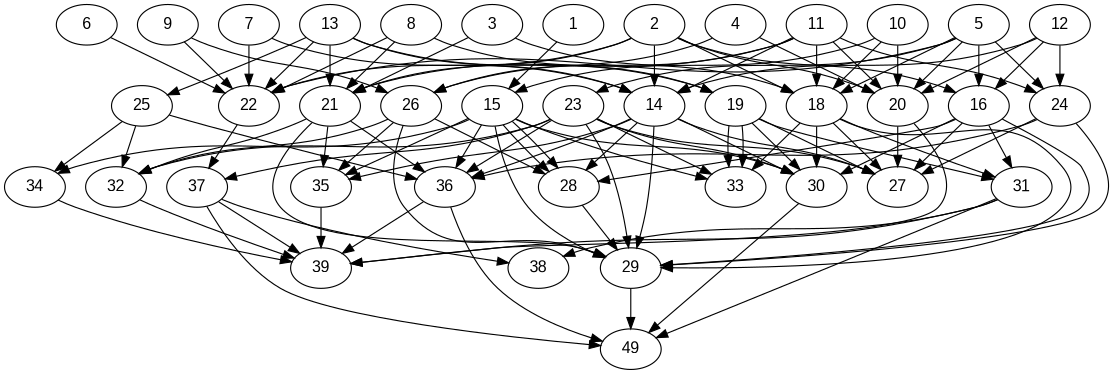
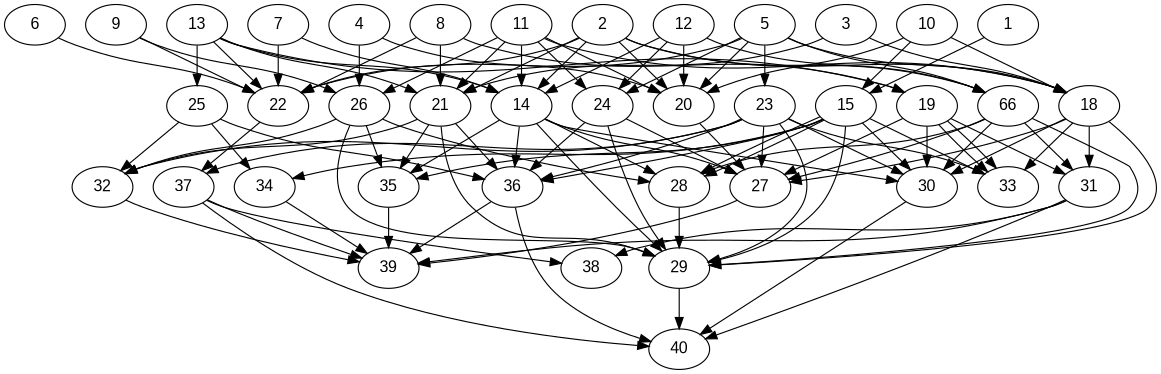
  digraph {
    fontname="Liberation Sans"
    node [alpha=0.18 fontname="Liberation Sans"]
    edge [fontname="Liberation Sans"]
    1 [expect_size=31877120]
    15 [alpha=0.05 expect_size=37020672]
    28 [alpha=0.00 expect_size=22241280]
    29 [alpha=0.19 expect_size=28297216]
    30 [alpha=0.04 expect_size=8445952]
    35 [alpha=0.12 expect_size=36798464]
    36 [alpha=0.06 expect_size=41330688]
    33 [alpha=0.05 expect_size=15291392]
    34 [alpha=0.02 expect_size=36059136]
-   40 [alpha=0.17 expect_size=5273600 label=49]
+   40 [alpha=0.17 expect_size=5273600]
    39 [alpha=0.13 expect_size=6538240]
    2 [expect_size=51013632]
    14 [alpha=0.11 expect_size=30660608]
-   16 [alpha=0.19 expect_size=13367296]
+   16 [alpha=0.19 expect_size=13367296 label=66]
    18 [alpha=0.03 expect_size=5735424]
    20 [alpha=0.14 expect_size=8725504]
    21 [alpha=0.08 expect_size=38757376]
    22 [alpha=0.01 expect_size=42425344]
    27 [alpha=0.15 expect_size=32722944]
    31 [alpha=0.11 expect_size=41629696]
    32 [alpha=0.19 expect_size=12925952]
    37 [expect_size=17160192]
    38 [alpha=0.10 expect_size=6337536]
    3 [alpha=0.12 expect_size=39759872]
    4 [alpha=0.03 expect_size=13998080]
    26 [alpha=0.10 expect_size=35493888]
    5 [alpha=0.10 expect_size=29064192]
    23 [alpha=0.09 expect_size=36903936]
    24 [alpha=0.00 expect_size=45060096]
    6 [alpha=0.15 expect_size=19933184]
    7 [alpha=0.02 expect_size=47292416]
    8 [alpha=0.10 expect_size=50105344]
    19 [alpha=0.12 expect_size=30470144]
    9 [alpha=0.11 expect_size=39938048]
    10 [alpha=0.13 expect_size=18530304]
    11 [alpha=0.02 expect_size=9929728]
    12 [expect_size=6283264]
    13 [alpha=0.03 expect_size=49345536]
    25 [alpha=0.02 expect_size=24457216]
    1 -> 15
    15 -> 28
    15 -> 28
    15 -> 29
    15 -> 30
    15 -> 35
    15 -> 36
    15 -> 33
    15 -> 34
    28 -> 29
    29 -> 40
    30 -> 40
    35 -> 39
    36 -> 40
    36 -> 39
    34 -> 39
    2 -> 14
    2 -> 16
    2 -> 18
    2 -> 20
    2 -> 21
    2 -> 22
    14 -> 28
    14 -> 29
    14 -> 30
    14 -> 35
    14 -> 36
    14 -> 27
    16 -> 28
    16 -> 29
    16 -> 30
    16 -> 27
    16 -> 31
    18 -> 29
    18 -> 30
    18 -> 33
    18 -> 27
    18 -> 31
    20 -> 27
    21 -> 29
    21 -> 35
    21 -> 36
    21 -> 32
    22 -> 37
-   20 -> 39
+   27 -> 39
    31 -> 40
    31 -> 39
    31 -> 38
    32 -> 39
    37 -> 40
    37 -> 39
    37 -> 38
    3 -> 18
    3 -> 21
    4 -> 20
    4 -> 26
    26 -> 28
    26 -> 29
    26 -> 35
    26 -> 32
    5 -> 16
    5 -> 18
    5 -> 20
    5 -> 22
    5 -> 23
    5 -> 24
    23 -> 29
    23 -> 30
    23 -> 36
    23 -> 33
    23 -> 27
    23 -> 32
    23 -> 37
    24 -> 29
    24 -> 36
    24 -> 27
    6 -> 22
    7 -> 14
    7 -> 22
    8 -> 21
    8 -> 22
    8 -> 19
    19 -> 30
    19 -> 33
    19 -> 33
    19 -> 27
    19 -> 31
    9 -> 22
    9 -> 26
    10 -> 15
    10 -> 18
    10 -> 20
    11 -> 14
    11 -> 18
    11 -> 20
    11 -> 21
    11 -> 26
    11 -> 24
    12 -> 14
    12 -> 16
    12 -> 20
    12 -> 24
    13 -> 14
    13 -> 21
    13 -> 22
    13 -> 19
    13 -> 25
    25 -> 36
    25 -> 34
    25 -> 32
  }
